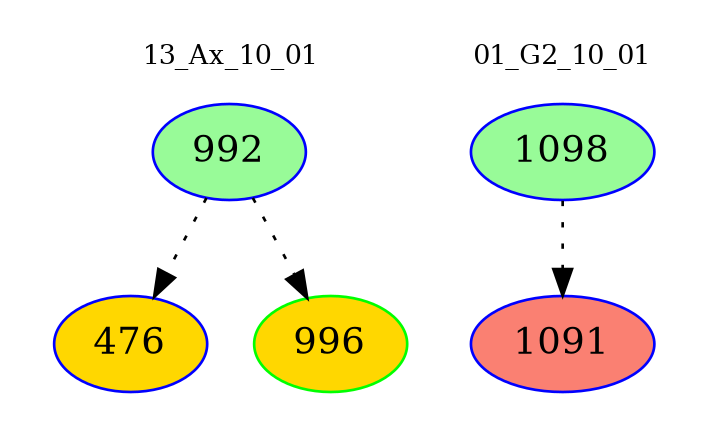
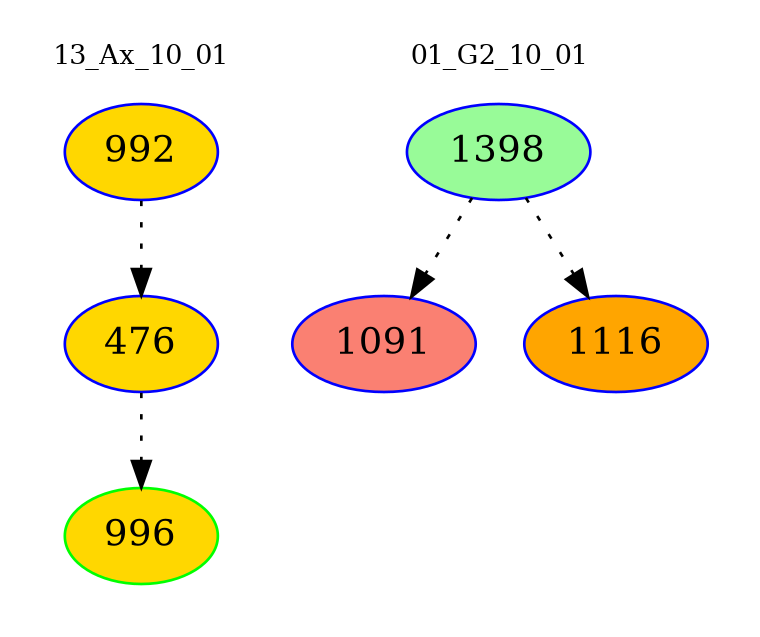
  digraph {
    node [color=blue fillcolor=palegreen style=filled]
    edge [color=black style=dotted]
-   n1 [label=992]
+   n1 [fillcolor=gold label=992]
    n2 [fillcolor=gold label=476]
    n3 [color=green fillcolor=gold label=996]
-   n4 [label=1098]
+   n4 [label=1398]
    n5 [fillcolor=salmon label=1091]
+   n6 [fillcolor=orange label=1116]
    subgraph cluster_1 {
      color=white
      fontsize=10
      label="13_Ax_10_01"
      n1
      n2
      n3
    }
    subgraph cluster_2 {
      color=white
      fontsize=10
      label="01_G2_10_01"
      n4
      n5
+     n6
    }
    n1 -> n2
-   n1 -> n3
+   n2 -> n3
    n4 -> n5
+   n4 -> n6
  }
